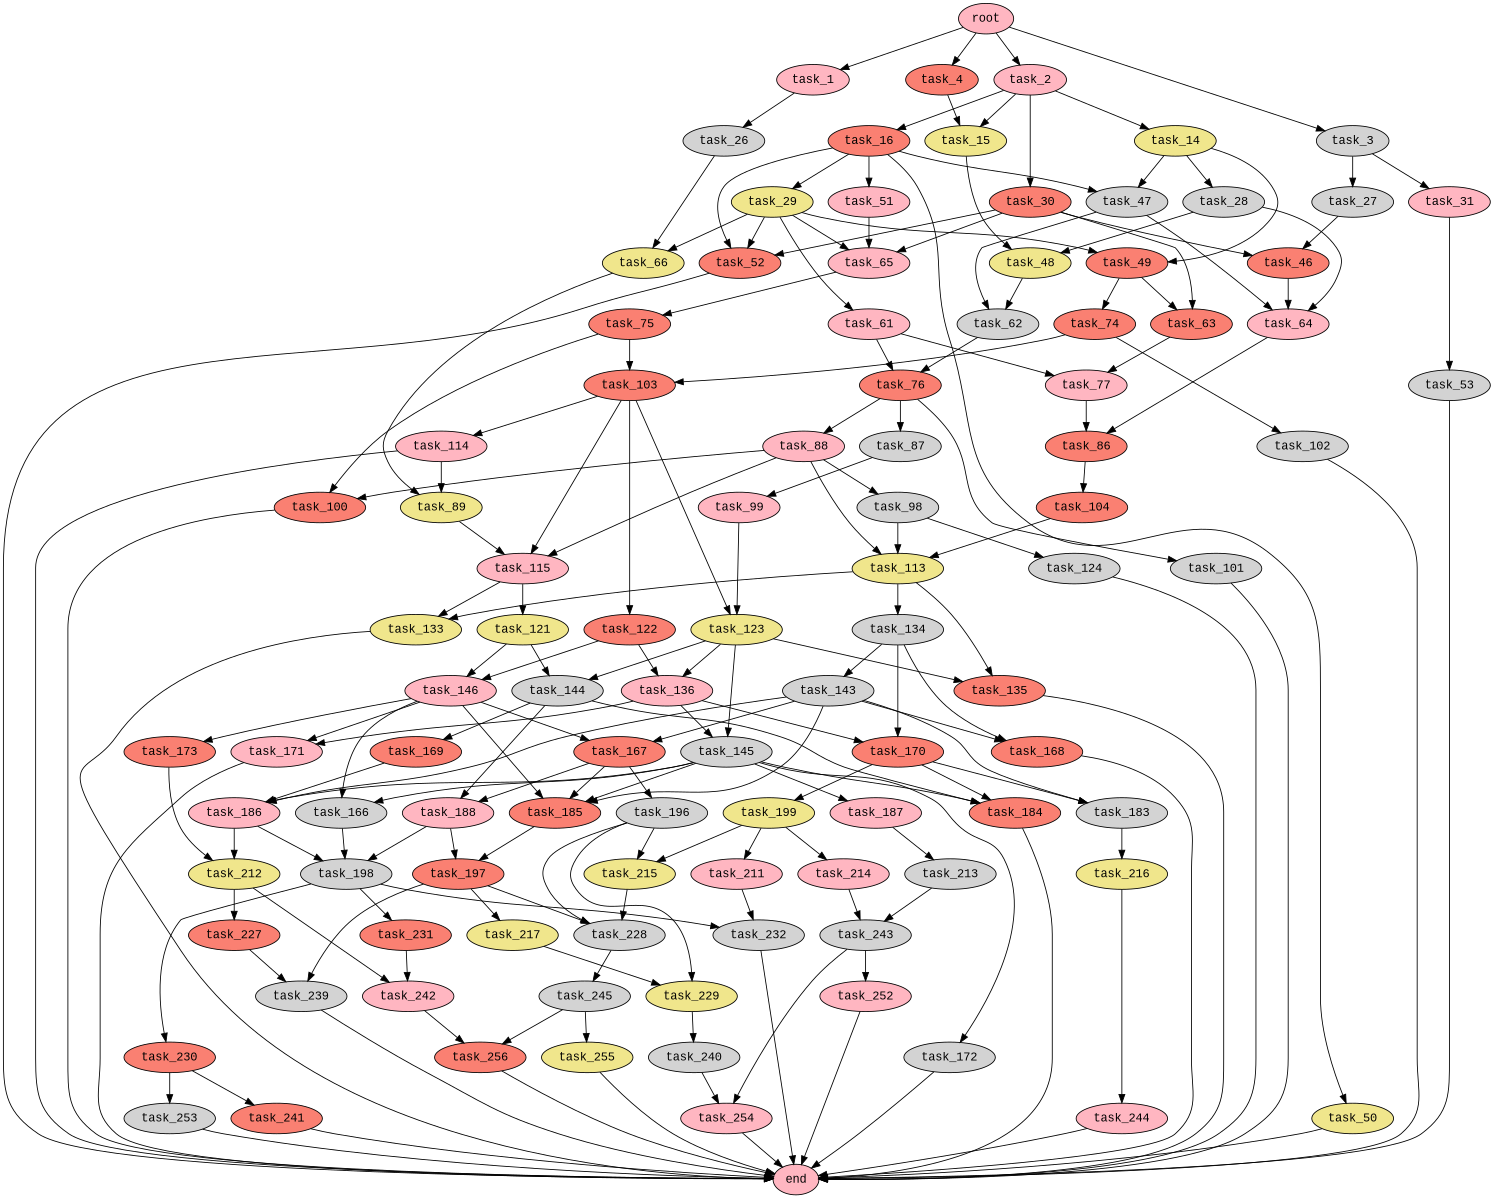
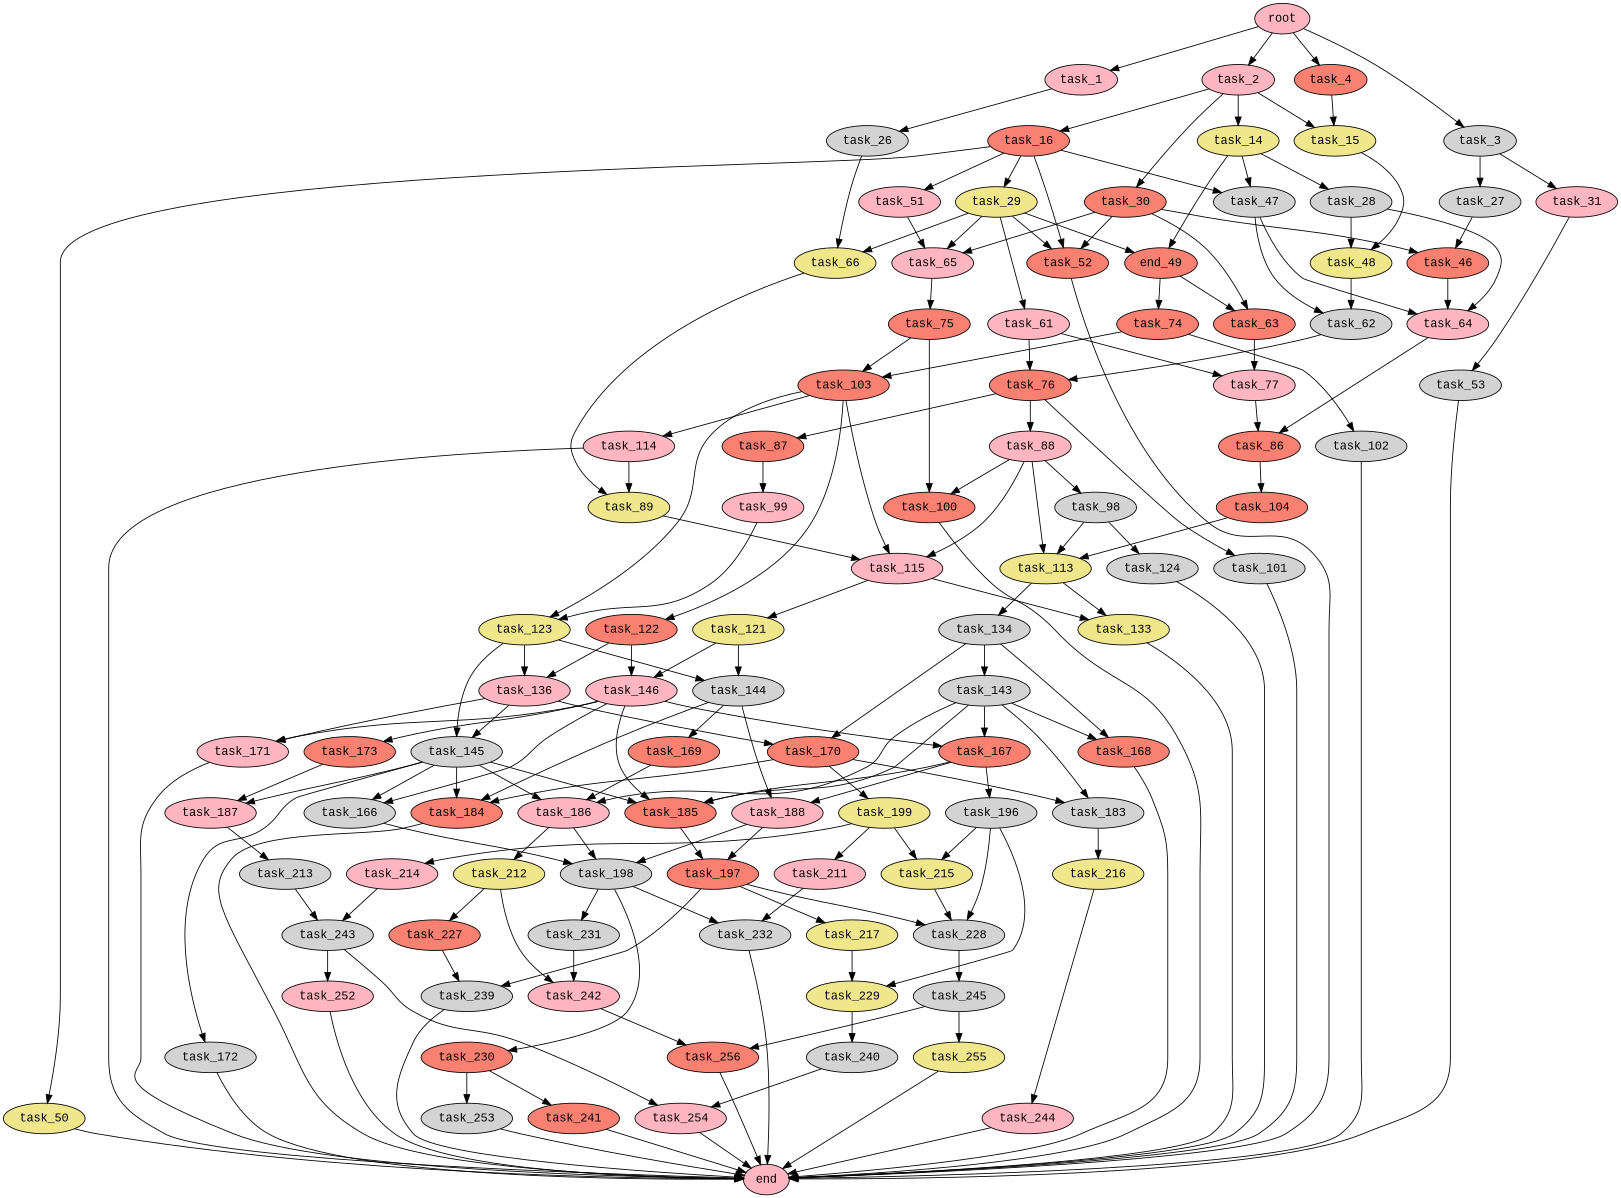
  digraph {
    fontname="Liberation Mono"
    node [fillcolor=lightgrey fontname="Liberation Mono" style=filled]
    edge [fontname="Liberation Mono"]
    root [fillcolor=lightpink]
    task_1 [fillcolor=lightpink]
    task_2 [fillcolor=lightpink]
    task_3
    task_4 [fillcolor=salmon]
    task_26
    task_16 [fillcolor=salmon]
    task_14 [fillcolor=khaki]
    task_15 [fillcolor=khaki]
    task_30 [fillcolor=salmon]
    task_27
    task_31 [fillcolor=lightpink]
    task_47
    task_29 [fillcolor=khaki]
    task_50 [fillcolor=khaki]
    task_51 [fillcolor=lightpink]
    task_52 [fillcolor=salmon]
    task_66 [fillcolor=khaki]
    task_28
-   task_49 [fillcolor=salmon]
+   task_49 [fillcolor=salmon label=end_49]
    task_48 [fillcolor=khaki]
    task_46 [fillcolor=salmon]
    task_65 [fillcolor=lightpink]
    task_63 [fillcolor=salmon]
    task_53
    task_64 [fillcolor=lightpink]
    task_62
    task_61 [fillcolor=lightpink]
    end [fillcolor=lightpink]
    task_89 [fillcolor=khaki]
    task_74 [fillcolor=salmon]
    task_75 [fillcolor=salmon]
    task_77 [fillcolor=lightpink]
    task_86 [fillcolor=salmon]
    task_76 [fillcolor=salmon]
    task_102
    task_103 [fillcolor=salmon]
    task_115 [fillcolor=lightpink]
    task_104 [fillcolor=salmon]
-   task_87
+   task_87 [fillcolor=salmon]
    task_88 [fillcolor=lightpink]
    task_101
    task_100 [fillcolor=salmon]
    task_114 [fillcolor=lightpink]
    task_123 [fillcolor=khaki]
    task_122 [fillcolor=salmon]
    task_99 [fillcolor=lightpink]
    task_98
    task_113 [fillcolor=khaki]
    task_133 [fillcolor=khaki]
    task_121 [fillcolor=khaki]
-   task_135 [fillcolor=salmon]
    task_144
    task_136 [fillcolor=lightpink]
    task_145
    task_146 [fillcolor=lightpink]
    task_124
    task_134
    task_143
    task_168 [fillcolor=salmon]
    task_170 [fillcolor=salmon]
    task_169 [fillcolor=salmon]
    task_184 [fillcolor=salmon]
    task_188 [fillcolor=lightpink]
    task_171 [fillcolor=lightpink]
    task_185 [fillcolor=salmon]
    task_166
    task_186 [fillcolor=lightpink]
    task_172
    task_187 [fillcolor=lightpink]
    task_167 [fillcolor=salmon]
    task_173 [fillcolor=salmon]
    task_183
    task_199 [fillcolor=khaki]
    task_197 [fillcolor=salmon]
    task_198
    task_196
    task_212 [fillcolor=khaki]
    task_213
    task_216 [fillcolor=khaki]
    task_215 [fillcolor=khaki]
    task_211 [fillcolor=lightpink]
    task_214 [fillcolor=lightpink]
    task_228
    task_229 [fillcolor=khaki]
    task_244 [fillcolor=lightpink]
    task_217 [fillcolor=khaki]
    task_239
    task_230 [fillcolor=salmon]
-   task_231 [fillcolor=salmon]
+   task_231
    task_232
    task_227 [fillcolor=salmon]
    task_242 [fillcolor=lightpink]
    task_243
    task_241 [fillcolor=salmon]
    task_253
    task_245
    task_240
    task_256 [fillcolor=salmon]
    task_254 [fillcolor=lightpink]
    task_252 [fillcolor=lightpink]
    task_255 [fillcolor=khaki]
    root -> task_1
    root -> task_2
    root -> task_3
    root -> task_4
    task_1 -> task_26
    task_2 -> task_16
    task_2 -> task_14
    task_2 -> task_15
    task_2 -> task_30
    task_3 -> task_27
    task_3 -> task_31
    task_4 -> task_15
    task_26 -> task_66
    task_16 -> task_47
    task_16 -> task_29
    task_16 -> task_50
    task_16 -> task_51
    task_16 -> task_52
    task_14 -> task_47
    task_14 -> task_28
    task_14 -> task_49
    task_15 -> task_48
    task_30 -> task_52
    task_30 -> task_46
    task_30 -> task_65
    task_30 -> task_63
    task_27 -> task_46
    task_31 -> task_53
    task_47 -> task_64
    task_47 -> task_62
    task_29 -> task_52
    task_29 -> task_66
    task_29 -> task_49
    task_29 -> task_65
    task_29 -> task_61
    task_50 -> end
    task_51 -> task_65
    task_52 -> end
    task_66 -> task_89
    task_28 -> task_48
    task_28 -> task_64
    task_49 -> task_63
    task_49 -> task_74
    task_48 -> task_62
    task_46 -> task_64
    task_65 -> task_75
    task_63 -> task_77
    task_53 -> end
    task_64 -> task_86
    task_62 -> task_76
    task_61 -> task_77
    task_61 -> task_76
    task_89 -> task_115
    task_74 -> task_102
    task_74 -> task_103
    task_75 -> task_103
    task_75 -> task_100
    task_77 -> task_86
    task_86 -> task_104
    task_76 -> task_87
    task_76 -> task_88
    task_76 -> task_101
    task_102 -> end
    task_103 -> task_115
    task_103 -> task_114
    task_103 -> task_123
    task_103 -> task_122
    task_115 -> task_133
    task_115 -> task_121
    task_104 -> task_113
    task_87 -> task_99
    task_88 -> task_115
    task_88 -> task_100
    task_88 -> task_98
    task_88 -> task_113
    task_101 -> end
    task_100 -> end
    task_114 -> end
    task_114 -> task_89
-   task_123 -> task_135
    task_123 -> task_144
    task_123 -> task_136
    task_123 -> task_145
    task_122 -> task_136
    task_122 -> task_146
    task_99 -> task_123
    task_98 -> task_113
    task_98 -> task_124
    task_113 -> task_133
-   task_113 -> task_135
    task_113 -> task_134
    task_133 -> end
    task_121 -> task_144
    task_121 -> task_146
-   task_135 -> end
    task_144 -> task_169
    task_144 -> task_184
    task_144 -> task_188
    task_136 -> task_145
    task_136 -> task_170
    task_136 -> task_171
    task_145 -> task_184
    task_145 -> task_185
    task_145 -> task_166
    task_145 -> task_186
    task_145 -> task_172
    task_145 -> task_187
    task_146 -> task_171
    task_146 -> task_185
    task_146 -> task_166
    task_146 -> task_167
    task_146 -> task_173
    task_124 -> end
    task_134 -> task_143
    task_134 -> task_168
    task_134 -> task_170
    task_143 -> task_168
    task_143 -> task_185
    task_143 -> task_186
    task_143 -> task_167
    task_143 -> task_183
    task_168 -> end
    task_170 -> task_184
    task_170 -> task_183
    task_170 -> task_199
    task_169 -> task_186
    task_184 -> end
    task_188 -> task_197
    task_188 -> task_198
    task_171 -> end
    task_185 -> task_197
    task_166 -> task_198
    task_186 -> task_198
    task_186 -> task_212
    task_172 -> end
    task_187 -> task_213
    task_167 -> task_188
    task_167 -> task_185
    task_167 -> task_196
-   task_173 -> task_212
+   task_173 -> task_187
    task_183 -> task_216
    task_199 -> task_215
    task_199 -> task_211
    task_199 -> task_214
    task_197 -> task_228
    task_197 -> task_217
    task_197 -> task_239
    task_198 -> task_230
    task_198 -> task_231
    task_198 -> task_232
    task_196 -> task_215
    task_196 -> task_228
    task_196 -> task_229
    task_212 -> task_227
    task_212 -> task_242
    task_213 -> task_243
    task_216 -> task_244
    task_215 -> task_228
    task_211 -> task_232
    task_214 -> task_243
    task_228 -> task_245
    task_229 -> task_240
    task_244 -> end
    task_217 -> task_229
    task_239 -> end
    task_230 -> task_241
    task_230 -> task_253
    task_231 -> task_242
    task_232 -> end
    task_227 -> task_239
    task_242 -> task_256
    task_243 -> task_254
    task_243 -> task_252
    task_241 -> end
    task_253 -> end
    task_245 -> task_256
    task_245 -> task_255
    task_240 -> task_254
    task_256 -> end
    task_254 -> end
    task_252 -> end
    task_255 -> end
  }
